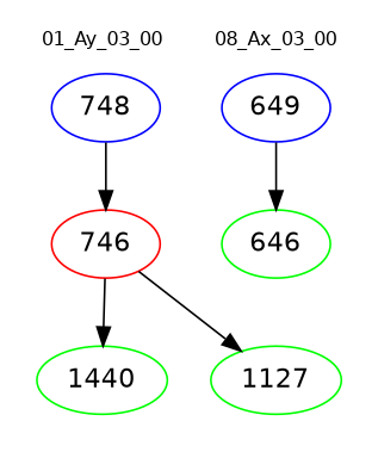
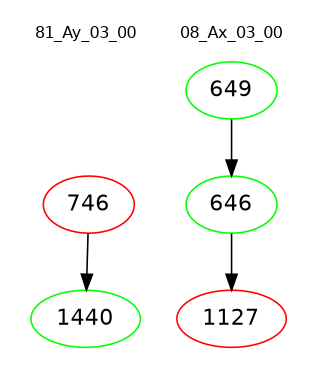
  digraph {
    fontname="DejaVu Sans"
    node [color=blue fontname="DejaVu Sans"]
    edge [color=black fontname="DejaVu Sans"]
-   n1 [label=748]
    n2 [color=red label=746]
    n3 [color=green label=1440]
-   n4 [label=649]
+   n4 [color=green label=649]
    n5 [color=green label=646]
-   n6 [color=green label=1127]
+   n6 [color=red label=1127]
    subgraph cluster_1 {
      color=white
      fontsize=10
-     label="01_Ay_03_00"
-     n1
+     label="81_Ay_03_00"
      n2
      n3
    }
    subgraph cluster_2 {
      color=white
      fontsize=10
      label="08_Ax_03_00"
      n4
      n5
      n6
    }
-   n1 -> n2
    n2 -> n3
    n4 -> n5
-   n2 -> n6
+   n5 -> n6
  }
